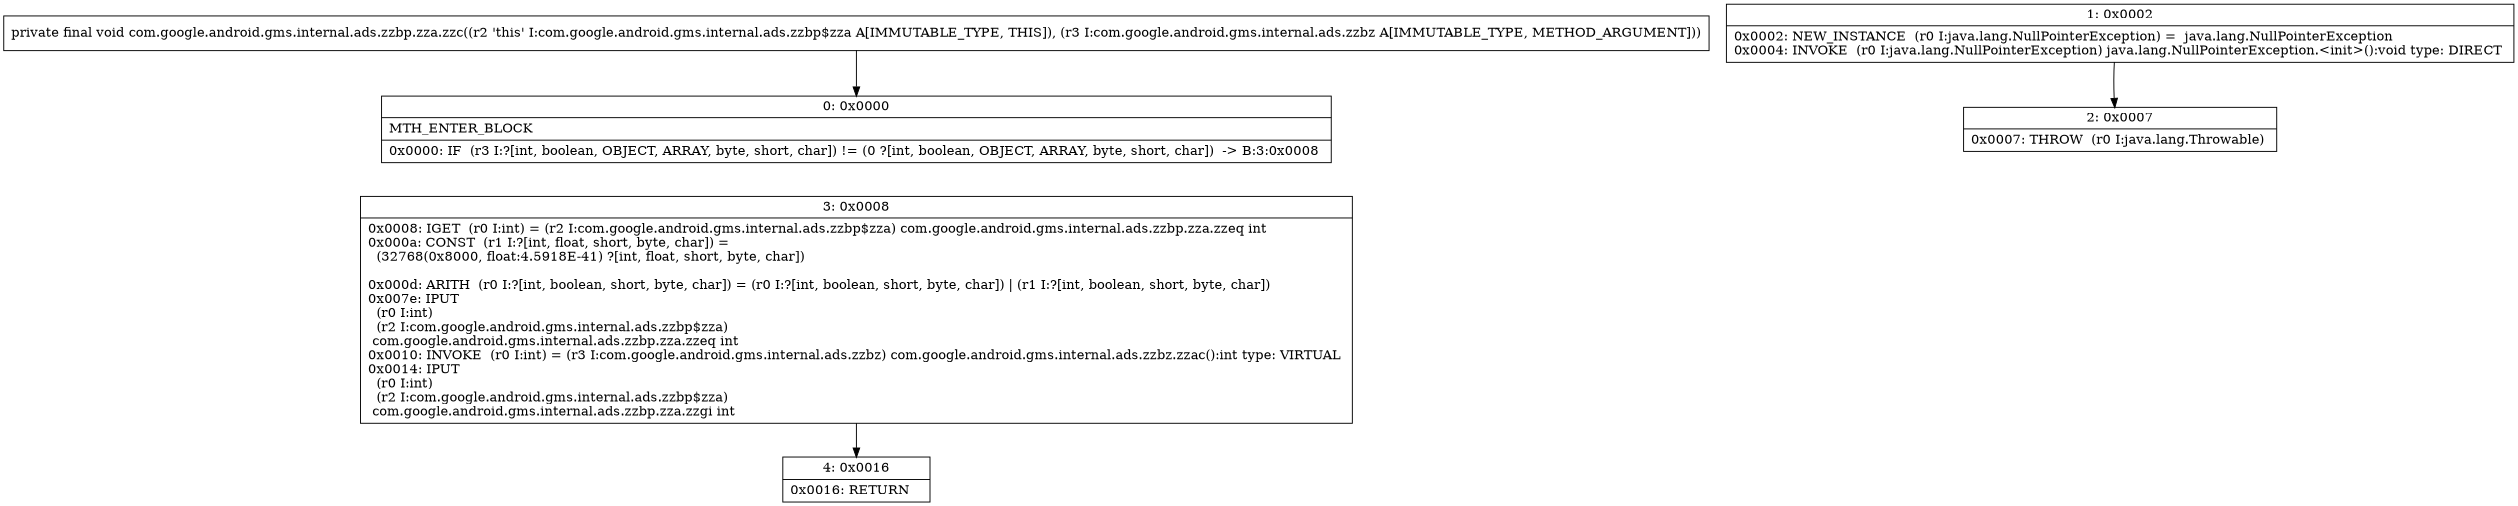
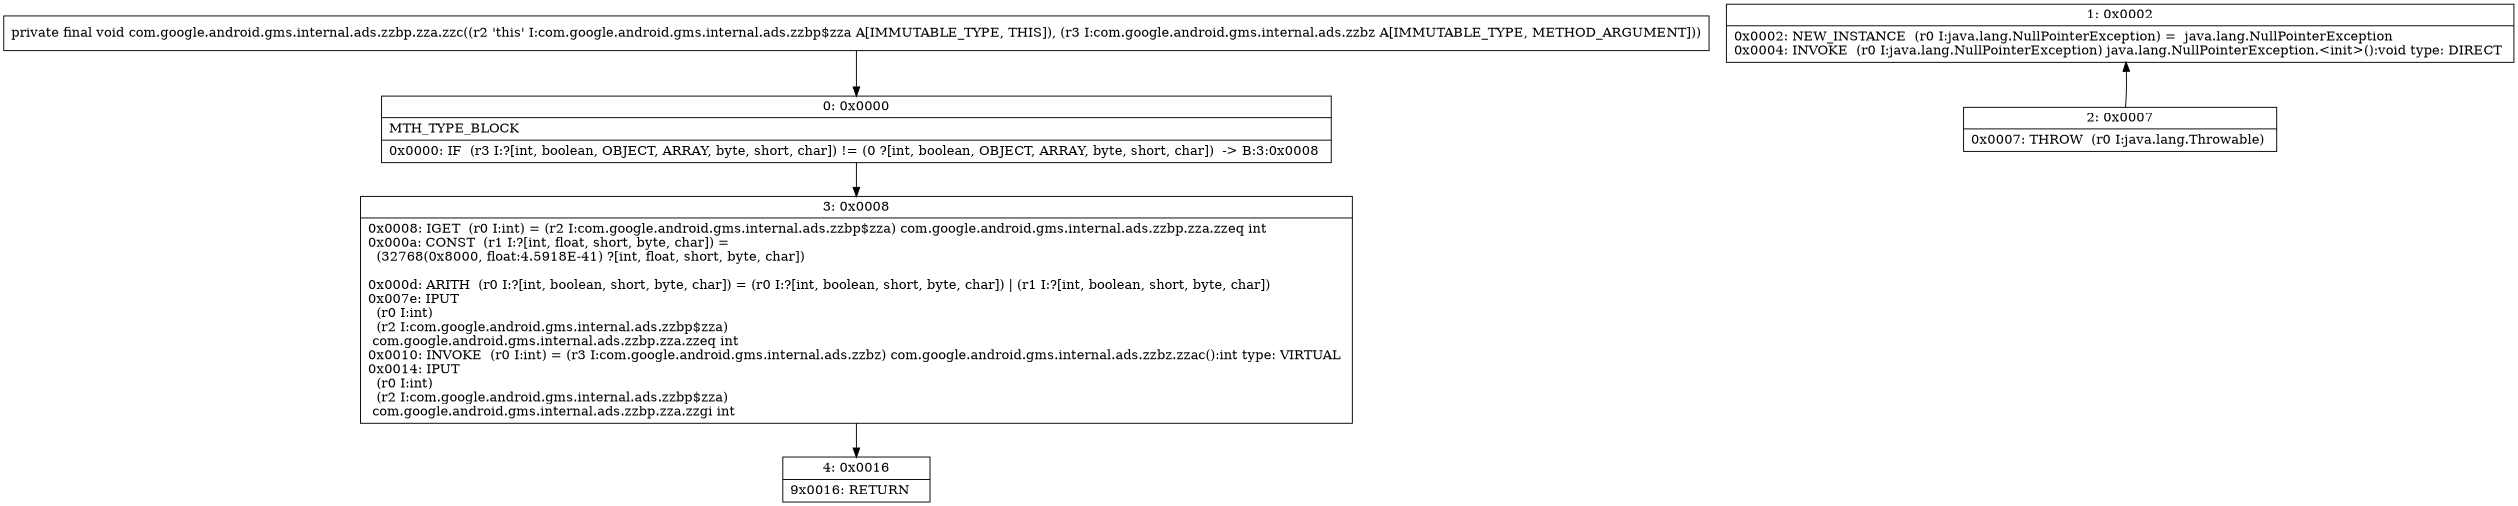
  digraph {
    node [shape=record]
-   n1 [label="{0\:\ 0x0000|MTH_ENTER_BLOCK\l|0x0000: IF  (r3 I:?[int, boolean, OBJECT, ARRAY, byte, short, char]) != (0 ?[int, boolean, OBJECT, ARRAY, byte, short, char])  \-\> B:3:0x0008 \l}"]
+   n1 [label="{0\:\ 0x0000|MTH_TYPE_BLOCK\l|0x0000: IF  (r3 I:?[int, boolean, OBJECT, ARRAY, byte, short, char]) != (0 ?[int, boolean, OBJECT, ARRAY, byte, short, char])  \-\> B:3:0x0008 \l}"]
    n2 [label="{3\:\ 0x0008|0x0008: IGET  (r0 I:int) = (r2 I:com.google.android.gms.internal.ads.zzbp$zza) com.google.android.gms.internal.ads.zzbp.zza.zzeq int \l0x000a: CONST  (r1 I:?[int, float, short, byte, char]) = \l  (32768(0x8000, float:4.5918E\-41) ?[int, float, short, byte, char])\l \l0x000d: ARITH  (r0 I:?[int, boolean, short, byte, char]) = (r0 I:?[int, boolean, short, byte, char]) \| (r1 I:?[int, boolean, short, byte, char]) \l0x007e: IPUT  \l  (r0 I:int)\l  (r2 I:com.google.android.gms.internal.ads.zzbp$zza)\l com.google.android.gms.internal.ads.zzbp.zza.zzeq int \l0x0010: INVOKE  (r0 I:int) = (r3 I:com.google.android.gms.internal.ads.zzbz) com.google.android.gms.internal.ads.zzbz.zzac():int type: VIRTUAL \l0x0014: IPUT  \l  (r0 I:int)\l  (r2 I:com.google.android.gms.internal.ads.zzbp$zza)\l com.google.android.gms.internal.ads.zzbp.zza.zzgi int \l}"]
    n3 [label="{1\:\ 0x0002|0x0002: NEW_INSTANCE  (r0 I:java.lang.NullPointerException) =  java.lang.NullPointerException \l0x0004: INVOKE  (r0 I:java.lang.NullPointerException) java.lang.NullPointerException.\<init\>():void type: DIRECT \l}"]
    n4 [label="{2\:\ 0x0007|0x0007: THROW  (r0 I:java.lang.Throwable) \l}"]
-   n5 [label="{4\:\ 0x0016|0x0016: RETURN   \l}"]
+   n5 [label="{4\:\ 0x0016|9x0016: RETURN   \l}"]
    n6 [label="{private final void com.google.android.gms.internal.ads.zzbp.zza.zzc((r2 'this' I:com.google.android.gms.internal.ads.zzbp$zza A[IMMUTABLE_TYPE, THIS]), (r3 I:com.google.android.gms.internal.ads.zzbz A[IMMUTABLE_TYPE, METHOD_ARGUMENT])) }"]
+   n1 -> n2
    n2 -> n5
-   n3 -> n4
+   n4 -> n3
    n6 -> n1
  }
